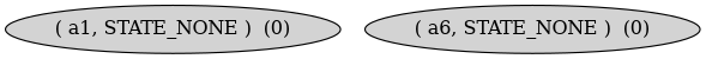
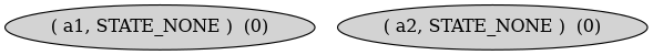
  digraph {
    fontname="DejaVu Serif"
    node [style=filled fontname="DejaVu Serif"]
    n1 [label="( a1, STATE_NONE )  (0)"]
-   n2 [label="( a6, STATE_NONE )  (0)"]
+   n2 [label="( a2, STATE_NONE )  (0)"]
  }
